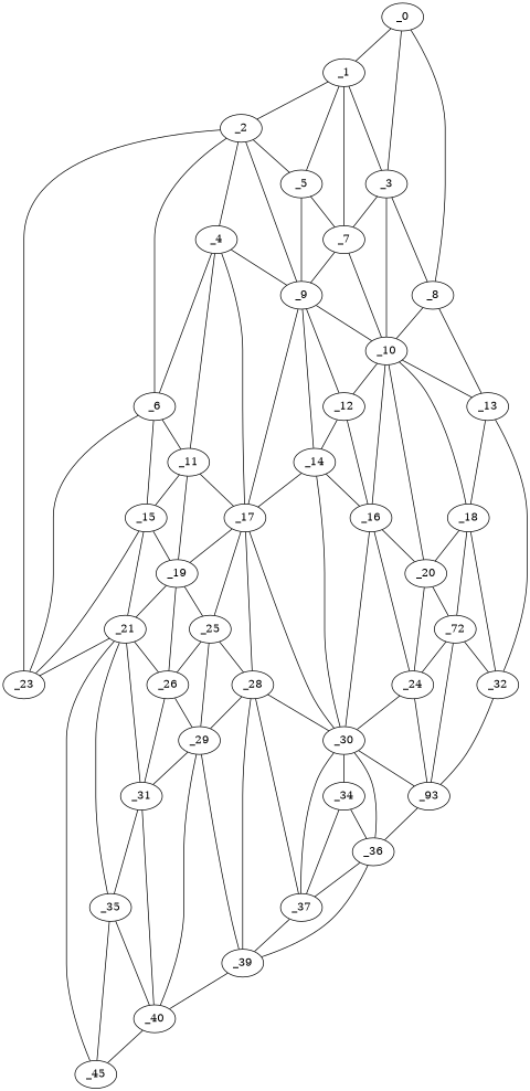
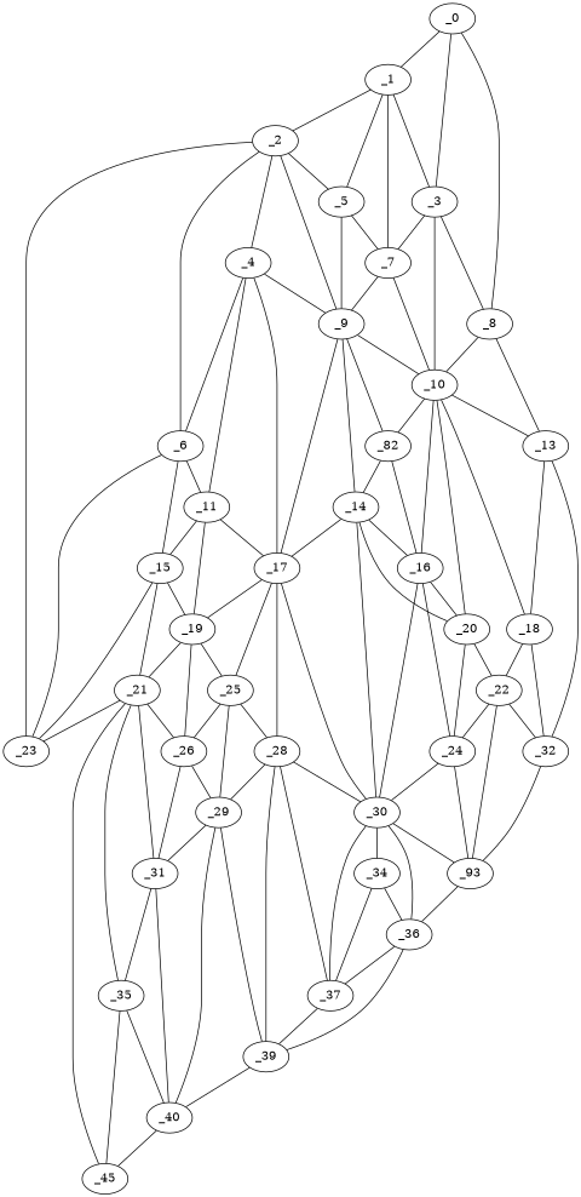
  graph {
    node [x=38 y=41]
    edge [valence=2]
    _0 [y=8]
    _1 [y=24]
    _3 [x=45 y=6]
    _8 [x=51 y=3]
    _2 [y=101]
    _5 [x=47 y=38]
    _7 [x=50 y=31]
    _10 [x=57 y=31]
    _13 [x=64 y=6]
    _4 [x=45 y=99]
    _6 [x=49 y=104]
    _9 [x=52]
    _23 [x=74 y=123]
-   _12 [x=60 y=42]
+   _12 [x=60 y=42 label=_82]
    _16 [x=67]
    _18 [x=68 y=11]
    _20 [x=71 y=27]
    _32 [x=92 y=14]
    _11 [x=59 y=91]
    _17 [x=67 y=67]
    _15 [x=65 y=92]
    _14 [x=64 y=51]
    _19 [x=68 y=84]
    _30 [x=89 y=44]
    _25 [x=76 y=77]
    _28 [x=86 y=73]
    _21 [x=72 y=92]
    _24 [x=75 y=34]
-   _22 [x=74 y=27 label=_72]
+   _22 [x=74 y=27]
    _26 [x=77 y=83]
    n31 [label=_93 x=96 y=24]
    _37 [x=97 y=57]
    _34 [x=96 y=52]
    _36 [x=97]
    _29 [x=87 y=78]
    _39 [x=98 y=74]
    _31 [x=90 y=90]
    _35 [x=96 y=96]
    n39 [label=_45 x=98 y=105]
    _40 [x=98 y=80]
    _0 -- _1 [valence=1]
    _0 -- _3 [valence=1]
    _0 -- _8 [valence=1]
    _1 -- _3 [valence=1]
    _1 -- _2 [valence=1]
    _1 -- _5
    _1 -- _7
    _3 -- _8
    _3 -- _7
    _3 -- _10 [valence=1]
    _8 -- _10
    _8 -- _13 [valence=1]
    _2 -- _5
    _2 -- _4 [valence=1]
    _2 -- _6
    _2 -- _9 [valence=1]
    _2 -- _23 [valence=1]
    _5 -- _7
    _5 -- _9
    _7 -- _10 [valence=1]
    _7 -- _9
    _10 -- _13
    _10 -- _12 [valence=1]
    _10 -- _16
    _10 -- _18
    _10 -- _20
    _13 -- _18
    _13 -- _32 [valence=1]
    _4 -- _6 [valence=1]
    _4 -- _9
    _4 -- _11
    _4 -- _17 [valence=1]
    _6 -- _23 [valence=1]
    _6 -- _11
    _6 -- _15 [valence=1]
    _9 -- _10
    _9 -- _12 [valence=1]
    _9 -- _17
    _9 -- _14
    _12 -- _16
    _12 -- _14
    _16 -- _20 [valence=1]
    _16 -- _30
    _16 -- _24
-   _18 -- _20 [valence=1]
+   _14 -- _20 [valence=1]
    _18 -- _32 [valence=1]
    _18 -- _22 [valence=1]
    _20 -- _24 [valence=1]
    _20 -- _22
    _32 -- n31 [valence=1]
    _11 -- _17
    _11 -- _15
    _11 -- _19 [valence=1]
    _17 -- _19
    _17 -- _30
    _17 -- _25
    _17 -- _28
    _15 -- _23
    _15 -- _19
    _15 -- _21
    _14 -- _16 [valence=1]
    _14 -- _17 [valence=1]
    _14 -- _30 [valence=1]
    _19 -- _25
    _19 -- _21 [valence=1]
    _19 -- _26
    _30 -- n31
    _30 -- _37
    _30 -- _34 [valence=1]
    _30 -- _36
    _25 -- _28
    _25 -- _26
    _25 -- _29 [valence=1]
    _28 -- _30
    _28 -- _37 [valence=1]
    _28 -- _29
    _28 -- _39
    _21 -- _23 [valence=1]
    _21 -- _26
    _21 -- _31 [valence=1]
    _21 -- _35
    _21 -- n39 [valence=1]
    _24 -- _30 [valence=1]
    _24 -- n31
    _22 -- _32 [valence=1]
    _22 -- _24 [valence=1]
    _22 -- n31
    _26 -- _29
    _26 -- _31 [valence=1]
    n31 -- _36 [valence=1]
    _37 -- _39 [valence=1]
    _34 -- _37
    _34 -- _36
    _36 -- _37
    _36 -- _39 [valence=1]
    _29 -- _39
    _29 -- _31
    _29 -- _40 [valence=1]
    _39 -- _40 [valence=1]
    _31 -- _35 [valence=1]
    _31 -- _40
    _35 -- n39 [valence=1]
    _35 -- _40
    _40 -- n39 [valence=1]
  }
